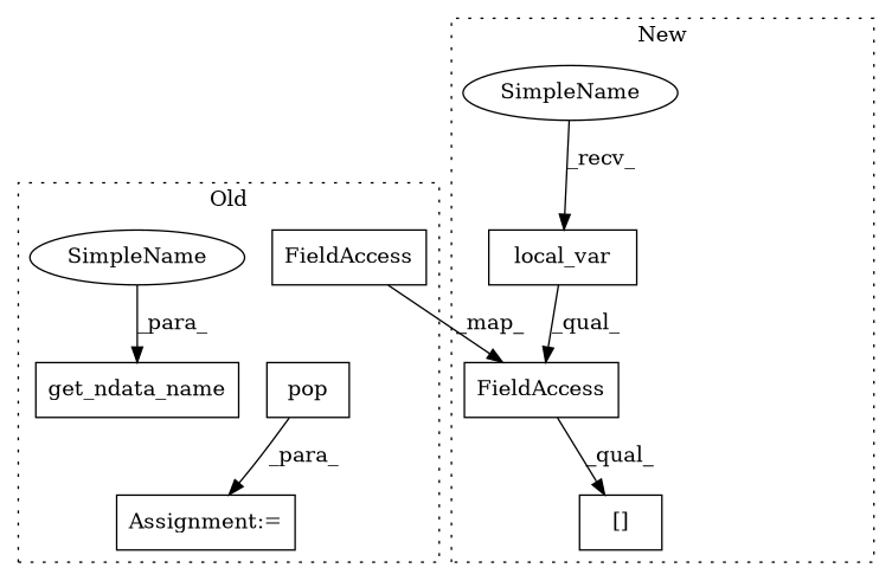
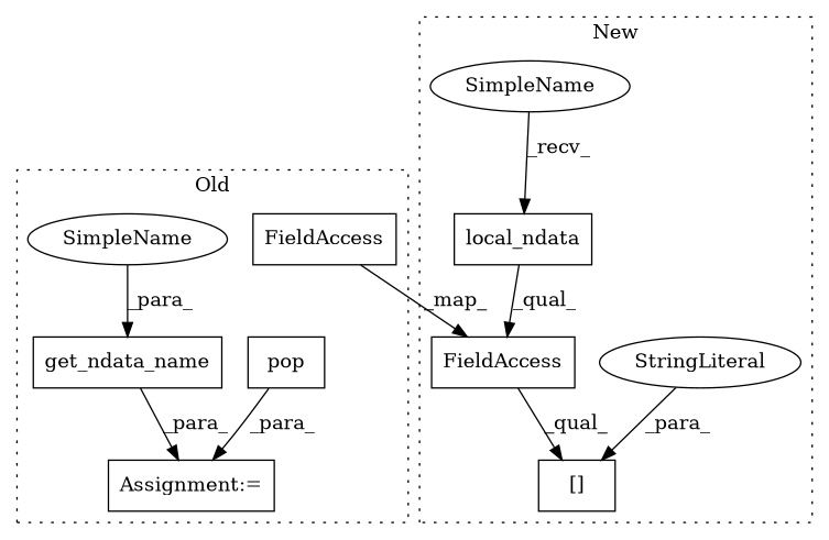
  digraph {
    node [a=32 l=1 shape=box]
    n1 [l="4,1" label=pop s="1737,1751"]
    n2 [l="15,1" label=get_ndata_name s="1414,1438"]
    n3 [a=7 label="Assignment:=" s=1407]
    n4 [a=22 l=7 label=FieldAccess s=1770]
    n5 [a=42 label=SimpleName s=1429 shape=ellipse]
-   n6 [l=11 label=local_var s=889]
+   n6 [l=11 label=local_ndata s=889]
    n7 [a=22 l=7 label=FieldAccess s=1201]
    n8 [a=2 l="8,1" label="[]" s="1201,1217"]
+   n9 [a=45 l=8 label=StringLiteral s=1209 shape=ellipse]
    n10 [a=42 label=SimpleName s=887 shape=ellipse]
    subgraph cluster_1 {
      label=Old
      style=dotted
      n1
      n2
      n3
      n4
      n5
    }
    subgraph cluster_2 {
      label=New
      style=dotted
      n6
      n7
      n8
+     n9
      n10
    }
    n1 -> n3 [label=_para_]
+   n2 -> n3 [label=_para_]
    n4 -> n7 [label=_map_]
    n5 -> n2 [label=_para_]
    n6 -> n7 [label=_qual_]
    n7 -> n8 [label=_qual_]
+   n9 -> n8 [label=_para_]
    n10 -> n6 [label=_recv_]
  }
